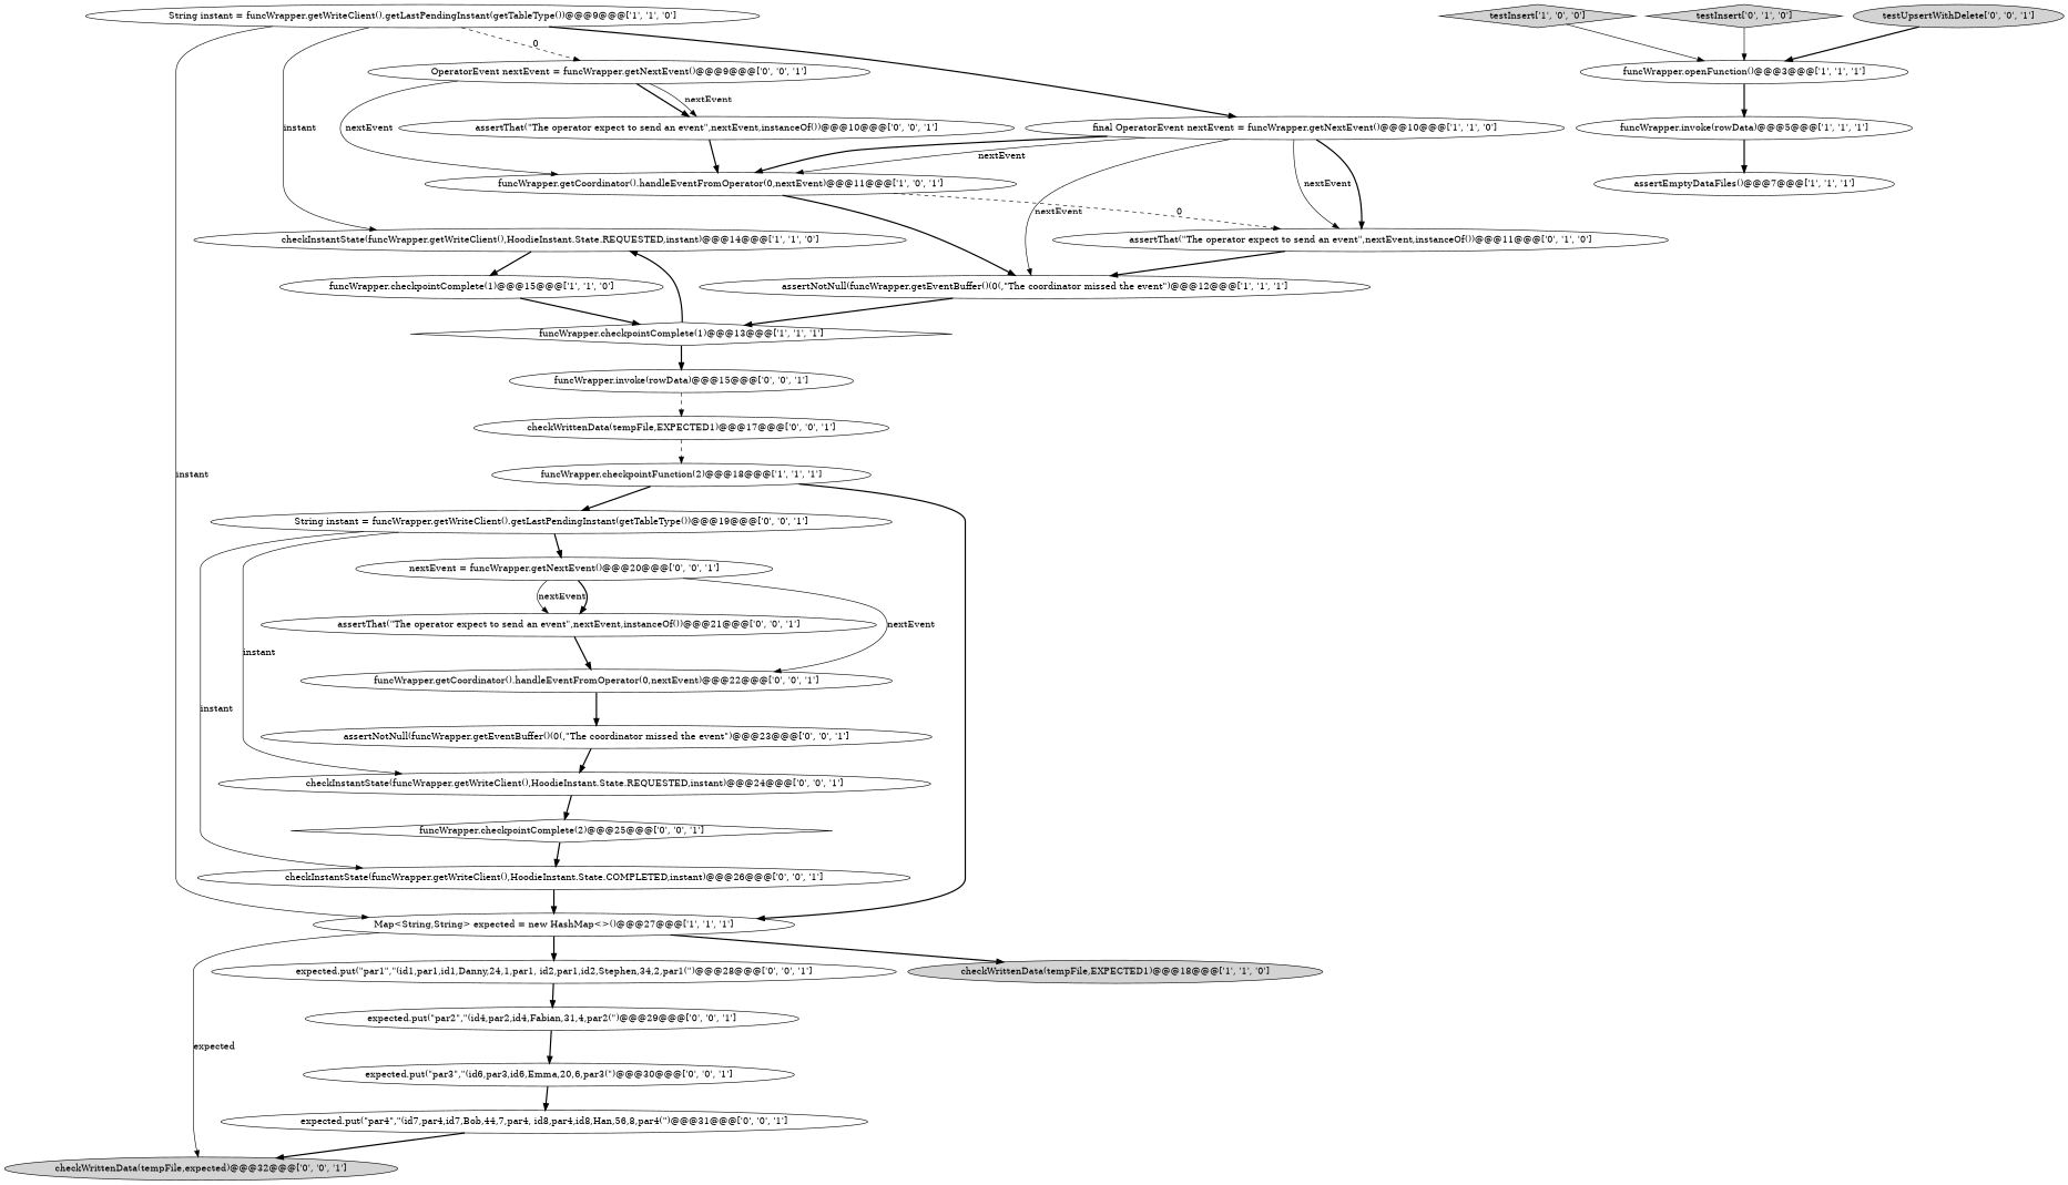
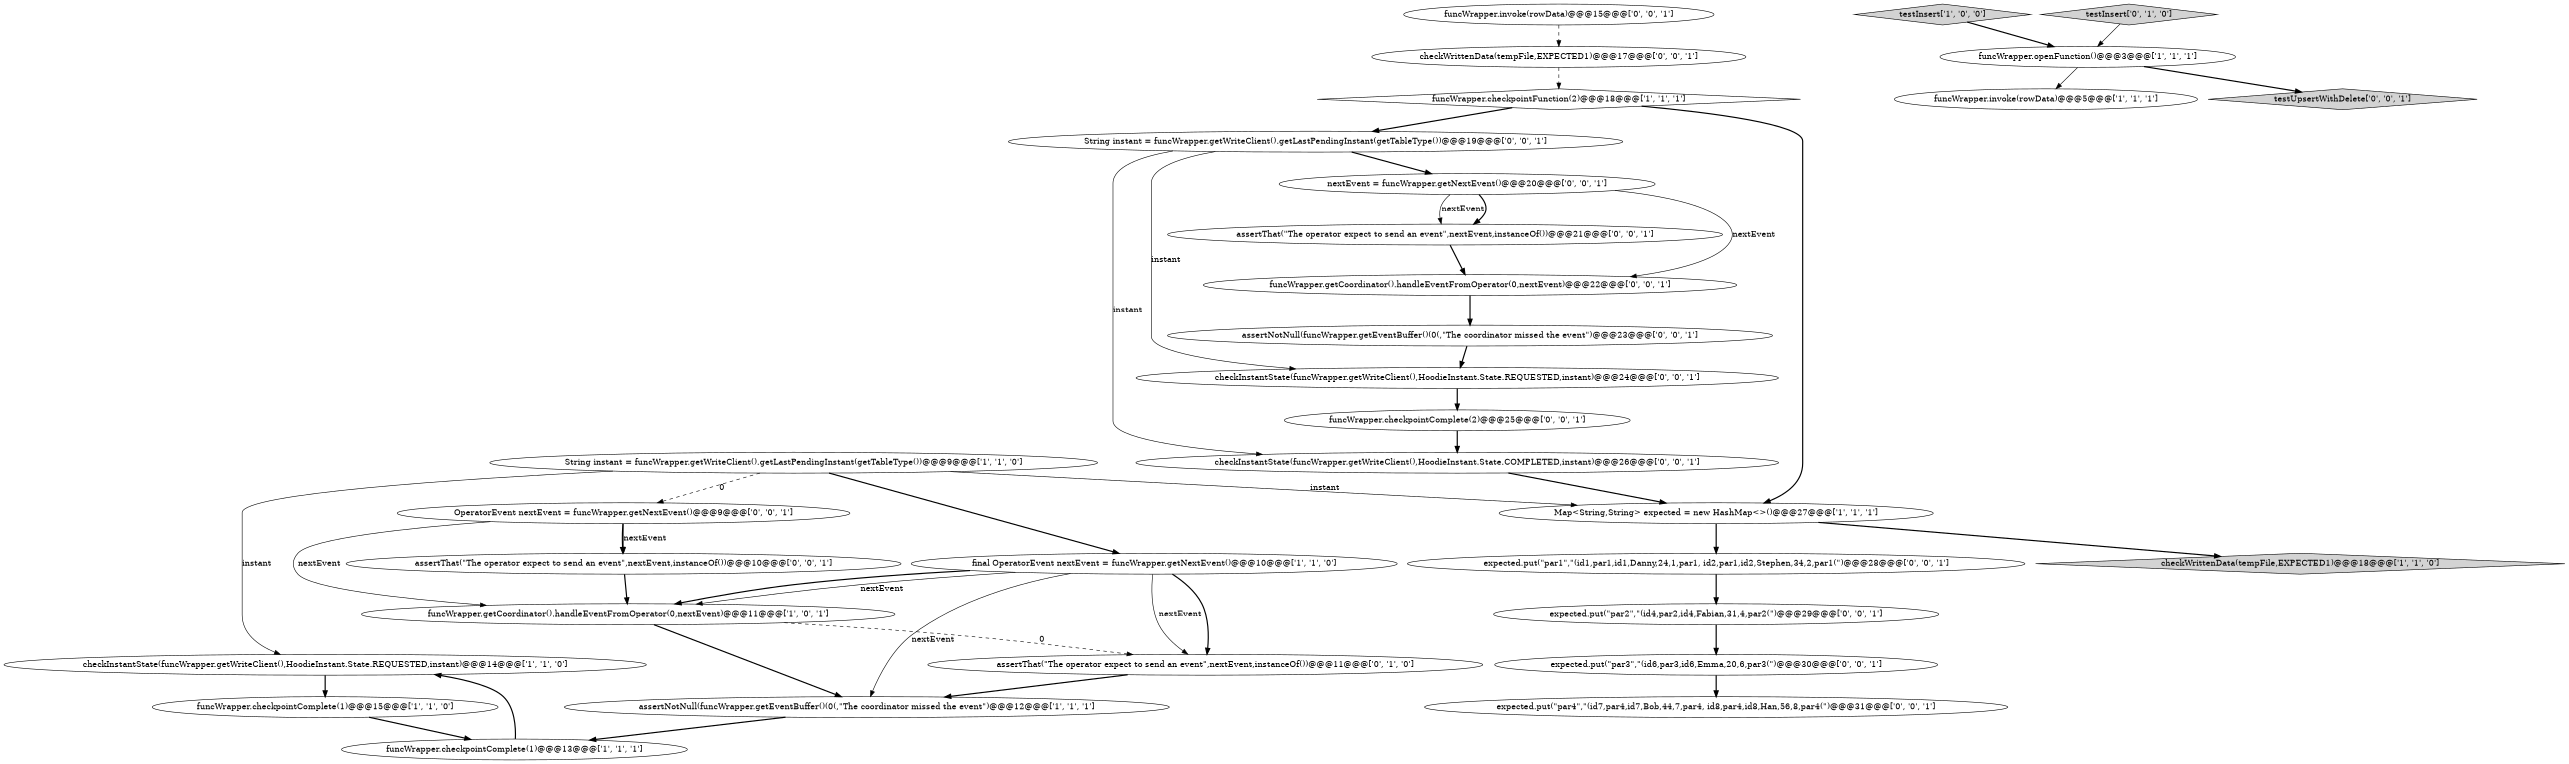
  digraph {
    node [fillcolor=white shape=ellipse style=filled]
    edge [style=bold]
    n1 [label="checkInstantState(funcWrapper.getWriteClient(),HoodieInstant.State.REQUESTED,instant)@@@14@@@['1', '1', '0']"]
    n2 [label="funcWrapper.checkpointComplete(1)@@@15@@@['1', '1', '0']"]
-   n3 [label="funcWrapper.checkpointComplete(1)@@@13@@@['1', '1', '1']" shape=diamond]
+   n3 [label="funcWrapper.checkpointComplete(1)@@@13@@@['1', '1', '1']"]
    n4 [fillcolor=lightgray label="testInsert['1', '0', '0']" shape=diamond]
    n5 [label="funcWrapper.openFunction()@@@3@@@['1', '1', '1']"]
    n6 [label="funcWrapper.invoke(rowData)@@@5@@@['1', '1', '1']"]
    n7 [fillcolor=lightgray label="testInsert['0', '1', '0']" shape=diamond]
    n8 [label="expected.put(\"par1\",\"(id1,par1,id1,Danny,24,1,par1, id2,par1,id2,Stephen,34,2,par1(\")@@@28@@@['0', '0', '1']"]
    n9 [label="expected.put(\"par2\",\"(id4,par2,id4,Fabian,31,4,par2(\")@@@29@@@['0', '0', '1']"]
    n10 [label="expected.put(\"par3\",\"(id6,par3,id6,Emma,20,6,par3(\")@@@30@@@['0', '0', '1']"]
    n11 [label="OperatorEvent nextEvent = funcWrapper.getNextEvent()@@@9@@@['0', '0', '1']"]
    n12 [label="assertThat(\"The operator expect to send an event\",nextEvent,instanceOf())@@@10@@@['0', '0', '1']"]
    n13 [label="funcWrapper.getCoordinator().handleEventFromOperator(0,nextEvent)@@@11@@@['1', '0', '1']"]
    n14 [label="String instant = funcWrapper.getWriteClient().getLastPendingInstant(getTableType())@@@9@@@['1', '1', '0']"]
    n15 [label="Map<String,String> expected = new HashMap<>()@@@27@@@['1', '1', '1']"]
    n16 [label="final OperatorEvent nextEvent = funcWrapper.getNextEvent()@@@10@@@['1', '1', '0']"]
    n17 [label="assertNotNull(funcWrapper.getEventBuffer()(0(,\"The coordinator missed the event\")@@@12@@@['1', '1', '1']"]
    n18 [label="assertThat(\"The operator expect to send an event\",nextEvent,instanceOf())@@@11@@@['0', '1', '0']"]
    n19 [label="funcWrapper.invoke(rowData)@@@15@@@['0', '0', '1']"]
-   n20 [label="assertEmptyDataFiles()@@@7@@@['1', '1', '1']"]
    n21 [label="expected.put(\"par4\",\"(id7,par4,id7,Bob,44,7,par4, id8,par4,id8,Han,56,8,par4(\")@@@31@@@['0', '0', '1']"]
-   n22 [fillcolor=lightgray label="checkWrittenData(tempFile,expected)@@@32@@@['0', '0', '1']"]
    n23 [label="checkInstantState(funcWrapper.getWriteClient(),HoodieInstant.State.COMPLETED,instant)@@@26@@@['0', '0', '1']"]
-   n24 [fillcolor=lightgray label="checkWrittenData(tempFile,EXPECTED1)@@@18@@@['1', '1', '0']"]
+   n24 [fillcolor=lightgray label="checkWrittenData(tempFile,EXPECTED1)@@@18@@@['1', '1', '0']" shape=diamond]
    n25 [label="checkWrittenData(tempFile,EXPECTED1)@@@17@@@['0', '0', '1']"]
-   n26 [label="funcWrapper.checkpointFunction(2)@@@18@@@['1', '1', '1']"]
+   n26 [label="funcWrapper.checkpointFunction(2)@@@18@@@['1', '1', '1']" shape=diamond]
    n27 [label="String instant = funcWrapper.getWriteClient().getLastPendingInstant(getTableType())@@@19@@@['0', '0', '1']"]
    n28 [label="assertThat(\"The operator expect to send an event\",nextEvent,instanceOf())@@@21@@@['0', '0', '1']"]
    n29 [label="funcWrapper.getCoordinator().handleEventFromOperator(0,nextEvent)@@@22@@@['0', '0', '1']"]
    n30 [label="assertNotNull(funcWrapper.getEventBuffer()(0(,\"The coordinator missed the event\")@@@23@@@['0', '0', '1']"]
-   n31 [label="funcWrapper.checkpointComplete(2)@@@25@@@['0', '0', '1']" shape=diamond]
+   n31 [label="funcWrapper.checkpointComplete(2)@@@25@@@['0', '0', '1']"]
    n32 [label="checkInstantState(funcWrapper.getWriteClient(),HoodieInstant.State.REQUESTED,instant)@@@24@@@['0', '0', '1']"]
    n33 [label="nextEvent = funcWrapper.getNextEvent()@@@20@@@['0', '0', '1']"]
-   n34 [fillcolor=lightgray label="testUpsertWithDelete['0', '0', '1']"]
+   n34 [fillcolor=lightgray label="testUpsertWithDelete['0', '0', '1']" shape=diamond]
    n1 -> n2
    n2 -> n3
    n3 -> n1
-   n3 -> n19
-   n4 -> n5 [style=solid]
-   n5 -> n6
-   n6 -> n20
+   n4 -> n5
+   n5 -> n6 [style=solid]
    n7 -> n5 [style=solid]
    n8 -> n9
    n9 -> n10
    n10 -> n21
    n11 -> n12
    n11 -> n12 [label=nextEvent style=solid]
    n11 -> n13 [label=nextEvent style=solid]
    n12 -> n13
    n13 -> n17
    n13 -> n18 [label=0 style=dashed]
    n14 -> n1 [label=instant style=solid]
    n14 -> n11 [label=0 style=dashed]
    n14 -> n15 [label=instant style=solid]
    n14 -> n16
    n15 -> n8
-   n15 -> n22 [label=expected style=solid]
    n15 -> n24
    n16 -> n13
    n16 -> n13 [label=nextEvent style=solid]
    n16 -> n17 [label=nextEvent style=solid]
    n16 -> n18 [label=nextEvent style=solid]
    n16 -> n18
    n17 -> n3
    n18 -> n17
    n19 -> n25 [style=dashed]
-   n21 -> n22
    n23 -> n15
    n25 -> n26 [style=dashed]
    n26 -> n15
    n26 -> n27
    n27 -> n23 [label=instant style=solid]
    n27 -> n32 [label=instant style=solid]
    n27 -> n33
    n28 -> n29
    n29 -> n30
    n30 -> n32
    n31 -> n23
    n32 -> n31
    n33 -> n28 [label=nextEvent style=solid]
    n33 -> n28
    n33 -> n29 [label=nextEvent style=solid]
-   n34 -> n5
+   n5 -> n34
  }
